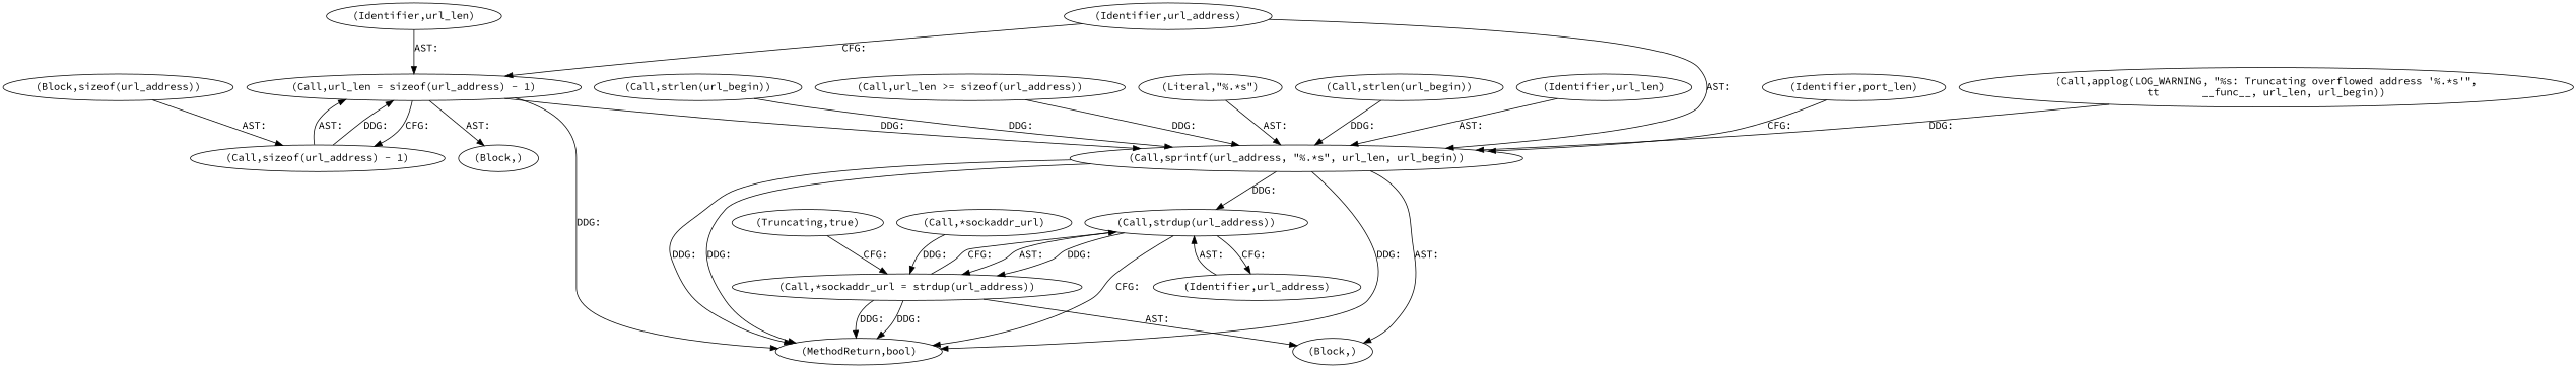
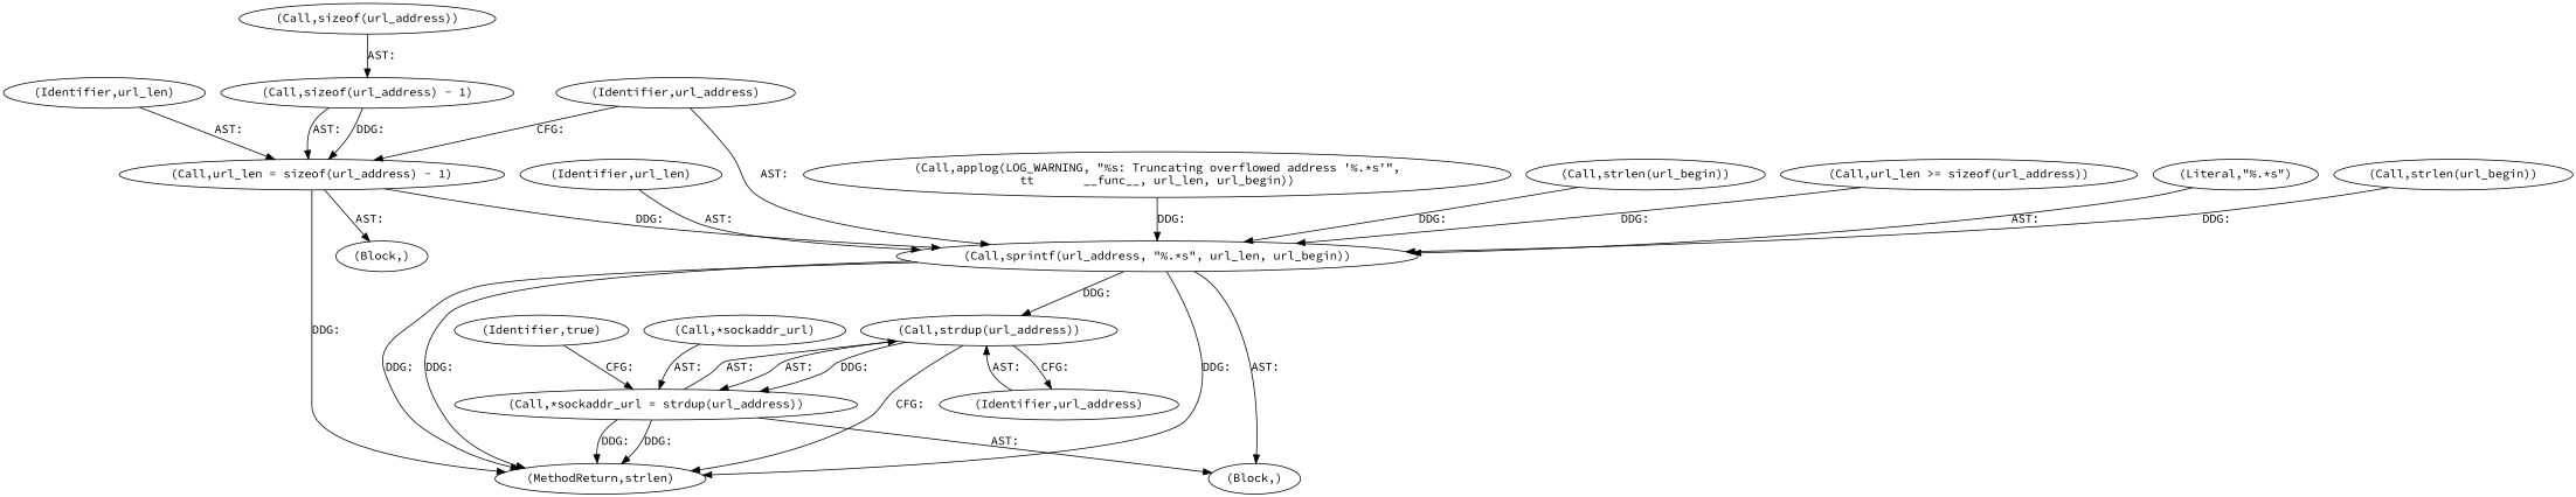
  digraph {
    fontname="Source Code Pro"
    node [fontname="Source Code Pro"]
    edge [fontname="Source Code Pro"]
    n1 [label="(Call,url_len = sizeof(url_address) - 1)"]
    n2 [label="(Call,sizeof(url_address) - 1)"]
    n3 [label="(Call,sprintf(url_address, \"%.*s\", url_len, url_begin))"]
    n4 [label="(Block,)"]
-   n5 [label="(MethodReturn,bool)"]
+   n5 [label="(MethodReturn,strlen)"]
    n6 [label="(Call,strdup(url_address))"]
    n7 [label="(Block,)"]
    n8 [label="(Call,*sockaddr_url = strdup(url_address))"]
    n9 [label="(Identifier,url_address)"]
    n10 [label="(Call,*sockaddr_url)"]
    n11 [label="(Call,applog(LOG_WARNING, \"%s: Truncating overflowed address '%.*s'\",\n\t\t       __func__, url_len, url_begin))"]
    n12 [label="(Call,strlen(url_begin))"]
-   n13 [label="(Truncating,true)"]
-   n14 [label="(Block,sizeof(url_address))"]
+   n13 [label="(Identifier,true)"]
+   n14 [label="(Call,sizeof(url_address))"]
    n15 [label="(Call,url_len >= sizeof(url_address))"]
    n16 [label="(Identifier,url_len)"]
    n17 [label="(Literal,\"%.*s\")"]
    n18 [label="(Call,strlen(url_begin))"]
    n19 [label="(Identifier,url_len)"]
    n20 [label="(Identifier,url_address)"]
-   n21 [label="(Identifier,port_len)"]
-   n1 -> n2 [label="CFG: "]
    n1 -> n3 [label="DDG: "]
    n1 -> n4 [label="AST: "]
    n1 -> n5 [label="DDG: "]
    n2 -> n1 [label="AST: "]
    n2 -> n1 [label="DDG: "]
    n3 -> n5 [label="DDG: "]
    n3 -> n5 [label="DDG: "]
    n3 -> n5 [label="DDG: "]
    n3 -> n6 [label="DDG: "]
    n3 -> n7 [label="AST: "]
    n6 -> n5 [label="CFG: "]
    n6 -> n8 [label="AST: "]
    n6 -> n8 [label="DDG: "]
    n6 -> n9 [label="CFG: "]
    n8 -> n5 [label="DDG: "]
    n8 -> n5 [label="DDG: "]
-   n8 -> n6 [label="CFG: "]
+   n8 -> n6 [label="AST: "]
    n8 -> n7 [label="AST: "]
    n9 -> n6 [label="AST: "]
-   n10 -> n8 [label="DDG: "]
+   n10 -> n8 [label="AST: "]
    n11 -> n3 [label="DDG: "]
    n12 -> n3 [label="DDG: "]
    n13 -> n8 [label="CFG: "]
    n14 -> n2 [label="AST: "]
    n15 -> n3 [label="DDG: "]
    n16 -> n1 [label="AST: "]
    n17 -> n3 [label="AST: "]
    n18 -> n3 [label="DDG: "]
    n19 -> n3 [label="AST: "]
    n20 -> n1 [label="CFG: "]
    n20 -> n3 [label="AST: "]
-   n21 -> n3 [label="CFG: "]
  }
